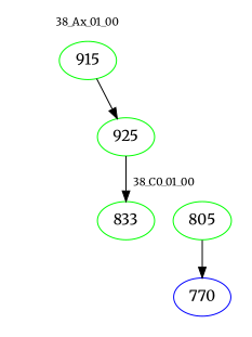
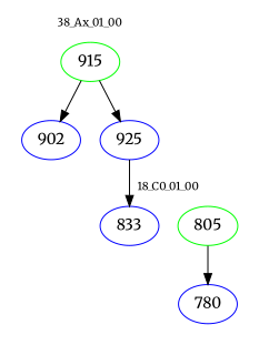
  digraph {
    fontname=Merriweather
    node [color=blue fontname=Merriweather]
    edge [color=black fontname=Merriweather]
    n1 [color=green label=915]
-   n3 [color=green label=925]
+   n2 [label=902]
+   n3 [label=925]
    n4 [color=green label=805]
-   n5 [label=770]
-   n6 [color=green label=833]
+   n5 [label=780]
+   n6 [label=833]
    subgraph cluster_1 {
      color=white
      fontsize=10
      label="38_Ax_01_00"
      n1
+     n2
      n3
    }
    subgraph cluster_2 {
      color=white
      fontsize=10
-     label="38_C0_01_00"
+     label="18_C0_01_00"
      n4
      n5
      n6
    }
+   n1 -> n2
    n1 -> n3
    n3 -> n6
    n4 -> n5
  }
